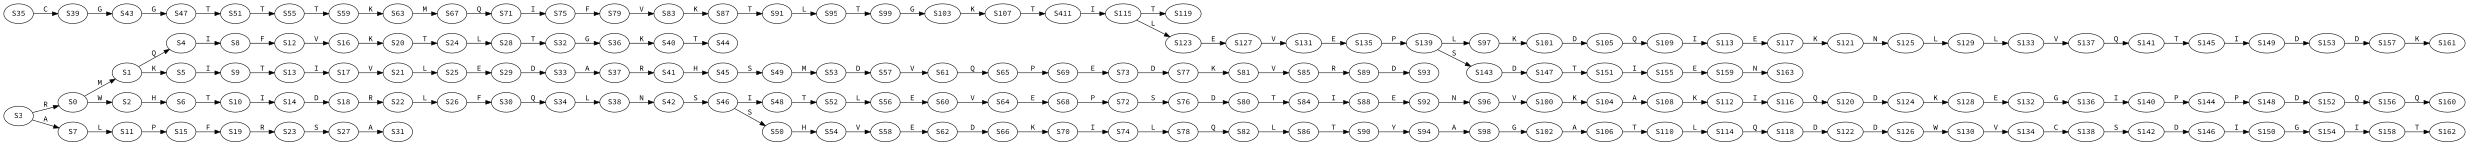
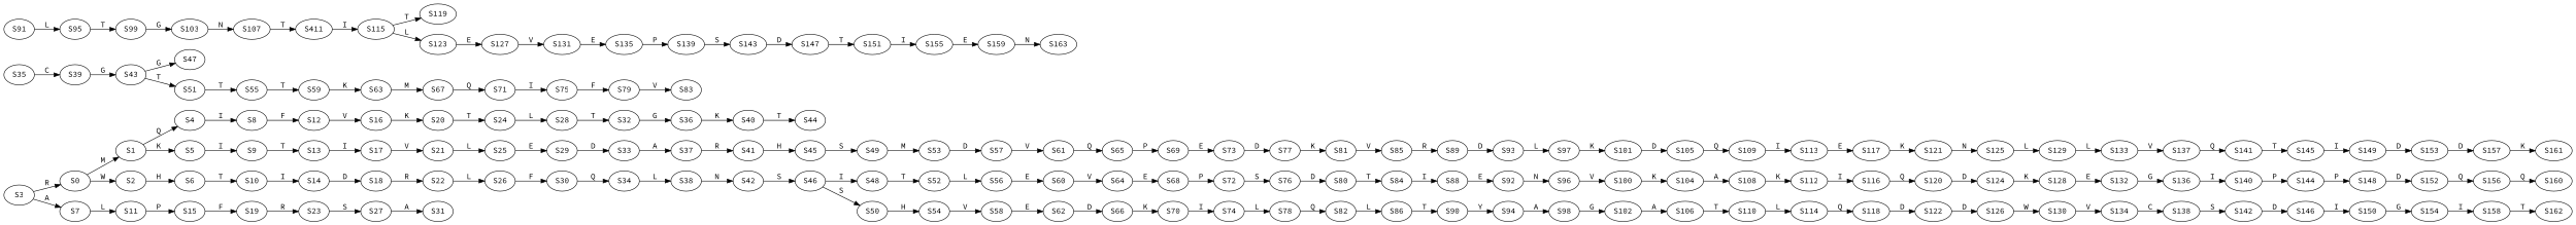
  strict digraph {
    fontname="Source Code Pro"
    rankdir=LR
    node [fontname="Source Code Pro"]
    edge [fontname="Source Code Pro"]
    S0
    S1
    S2
    S4
    S5
    S6
    S3
    S7
    S8
    S9
    S10
    S11
    S12
    S13
    S14
    S15
    S16
    S17
    S18
    S19
    S20
    S21
    S22
    S23
    S24
    S25
    S26
    S27
    S28
    S29
    S30
    S31
    S32
    S33
    S34
    S36
    S37
    S38
    S35
    S39
    S40
    S41
    S42
    S43
    S44
    S45
    S46
    S47
    S49
    S48
    S50
    S51
    S52
    S53
    S54
    S55
    S56
    S57
    S58
    S59
    S60
    S61
    S62
    S63
    S64
    S65
    S66
    S67
    S68
    S69
    S70
    S71
    S72
    S73
    S74
    S75
    S76
    S77
    S78
    S79
    S80
    S81
    S82
    S83
    S84
    S85
    S86
-   S87
    S88
    S89
    S90
    S91
    S92
    S93
    S94
    S95
    S96
    S97
    S98
    S99
    S100
    S101
    S102
    S103
    S104
    S105
    S106
    S107
    S108
    S109
    S110
    n112 [label=S411]
    S112
    S113
    S114
    S115
    S116
    S117
    S118
    S119
    S123
    S120
    S121
    S122
    S124
    S125
    S126
    S127
    S128
    S129
    S130
    S131
    S132
    S133
    S134
    S135
    S136
    S137
    S138
    S139
    S140
    S141
    S142
    S143
    S144
    S145
    S146
    S147
    S148
    S149
    S150
    S151
    S152
    S153
    S154
    S155
    S156
    S157
    S158
    S159
    S160
    S161
    S162
    S163
    S0 -> S1 [label=M]
    S0 -> S2 [label=W]
    S1 -> S4 [label=Q]
    S1 -> S5 [label=K]
    S2 -> S6 [label=H]
    S4 -> S8 [label=I]
    S5 -> S9 [label=I]
    S6 -> S10 [label=T]
    S3 -> S0 [label=R]
    S3 -> S7 [label=A]
    S7 -> S11 [label=L]
    S8 -> S12 [label=F]
    S9 -> S13 [label=T]
    S10 -> S14 [label=I]
    S11 -> S15 [label=P]
    S12 -> S16 [label=V]
    S13 -> S17 [label=I]
    S14 -> S18 [label=D]
    S15 -> S19 [label=F]
    S16 -> S20 [label=K]
    S17 -> S21 [label=V]
    S18 -> S22 [label=R]
    S19 -> S23 [label=R]
    S20 -> S24 [label=T]
    S21 -> S25 [label=L]
    S22 -> S26 [label=L]
    S23 -> S27 [label=S]
    S24 -> S28 [label=L]
    S25 -> S29 [label=E]
    S26 -> S30 [label=F]
    S27 -> S31 [label=A]
    S28 -> S32 [label=T]
    S29 -> S33 [label=D]
    S30 -> S34 [label=Q]
    S32 -> S36 [label=G]
    S33 -> S37 [label=A]
    S34 -> S38 [label=L]
    S36 -> S40 [label=K]
    S37 -> S41 [label=R]
    S38 -> S42 [label=N]
    S35 -> S39 [label=C]
    S39 -> S43 [label=G]
    S40 -> S44 [label=T]
    S41 -> S45 [label=H]
    S42 -> S46 [label=S]
    S43 -> S47 [label=G]
    S45 -> S49 [label=S]
    S46 -> S48 [label=I]
    S46 -> S50 [label=S]
-   S47 -> S51 [label=T]
+   S43 -> S51 [label=T]
    S49 -> S53 [label=M]
    S48 -> S52 [label=T]
    S50 -> S54 [label=H]
    S51 -> S55 [label=T]
    S52 -> S56 [label=L]
    S53 -> S57 [label=D]
    S54 -> S58 [label=V]
    S55 -> S59 [label=T]
    S56 -> S60 [label=E]
    S57 -> S61 [label=V]
    S58 -> S62 [label=E]
    S59 -> S63 [label=K]
    S60 -> S64 [label=V]
    S61 -> S65 [label=Q]
    S62 -> S66 [label=D]
    S63 -> S67 [label=M]
    S64 -> S68 [label=E]
    S65 -> S69 [label=P]
    S66 -> S70 [label=K]
    S67 -> S71 [label=Q]
    S68 -> S72 [label=P]
    S69 -> S73 [label=E]
    S70 -> S74 [label=I]
    S71 -> S75 [label=I]
    S72 -> S76 [label=S]
    S73 -> S77 [label=D]
    S74 -> S78 [label=L]
    S75 -> S79 [label=F]
    S76 -> S80 [label=D]
    S77 -> S81 [label=K]
    S78 -> S82 [label=Q]
    S79 -> S83 [label=V]
    S80 -> S84 [label=T]
    S81 -> S85 [label=V]
    S82 -> S86 [label=L]
-   S83 -> S87 [label=K]
    S84 -> S88 [label=I]
    S85 -> S89 [label=R]
    S86 -> S90 [label=T]
-   S87 -> S91 [label=T]
    S88 -> S92 [label=E]
    S89 -> S93 [label=D]
    S90 -> S94 [label=Y]
    S91 -> S95 [label=L]
    S92 -> S96 [label=N]
-   S139 -> S97 [label=L]
+   S93 -> S97 [label=L]
    S94 -> S98 [label=A]
    S95 -> S99 [label=T]
    S96 -> S100 [label=V]
    S97 -> S101 [label=K]
    S98 -> S102 [label=G]
    S99 -> S103 [label=G]
    S100 -> S104 [label=K]
    S101 -> S105 [label=D]
    S102 -> S106 [label=A]
-   S103 -> S107 [label=K]
+   S103 -> S107 [label=N]
    S104 -> S108 [label=A]
    S105 -> S109 [label=Q]
    S106 -> S110 [label=T]
    S107 -> n112 [label=T]
    S108 -> S112 [label=K]
    S109 -> S113 [label=I]
    S110 -> S114 [label=L]
    n112 -> S115 [label=I]
    S112 -> S116 [label=I]
    S113 -> S117 [label=E]
    S114 -> S118 [label=Q]
    S115 -> S119 [label=T]
    S115 -> S123 [label=L]
    S116 -> S120 [label=Q]
    S117 -> S121 [label=K]
    S118 -> S122 [label=D]
    S123 -> S127 [label=E]
    S120 -> S124 [label=D]
    S121 -> S125 [label=N]
    S122 -> S126 [label=D]
    S124 -> S128 [label=K]
    S125 -> S129 [label=L]
    S126 -> S130 [label=W]
    S127 -> S131 [label=V]
    S128 -> S132 [label=E]
    S129 -> S133 [label=L]
    S130 -> S134 [label=V]
    S131 -> S135 [label=E]
    S132 -> S136 [label=G]
    S133 -> S137 [label=V]
    S134 -> S138 [label=C]
    S135 -> S139 [label=P]
    S136 -> S140 [label=I]
    S137 -> S141 [label=Q]
    S138 -> S142 [label=S]
    S139 -> S143 [label=S]
    S140 -> S144 [label=P]
    S141 -> S145 [label=T]
    S142 -> S146 [label=D]
    S143 -> S147 [label=D]
    S144 -> S148 [label=P]
    S145 -> S149 [label=I]
    S146 -> S150 [label=I]
    S147 -> S151 [label=T]
    S148 -> S152 [label=D]
    S149 -> S153 [label=D]
    S150 -> S154 [label=G]
    S151 -> S155 [label=I]
    S152 -> S156 [label=Q]
    S153 -> S157 [label=D]
    S154 -> S158 [label=I]
    S155 -> S159 [label=E]
    S156 -> S160 [label=Q]
    S157 -> S161 [label=K]
    S158 -> S162 [label=T]
    S159 -> S163 [label=N]
  }
